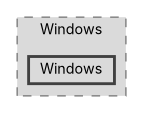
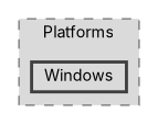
  digraph {
    compound=true
    rankdir=LR
    fontname=Inter
    n1 [color=grey25 fillcolor="#dadada" fontname=Inter fontsize=10 height=0.2 label=Windows shape=box style="filled,bold" width=0.4]
    subgraph cluster_1 {
      bgcolor="#dadada"
      fontsize=10
-     label=Windows
+     label=Platforms
      pencolor=grey50
      style="filled,dashed"
      n1
    }
  }
